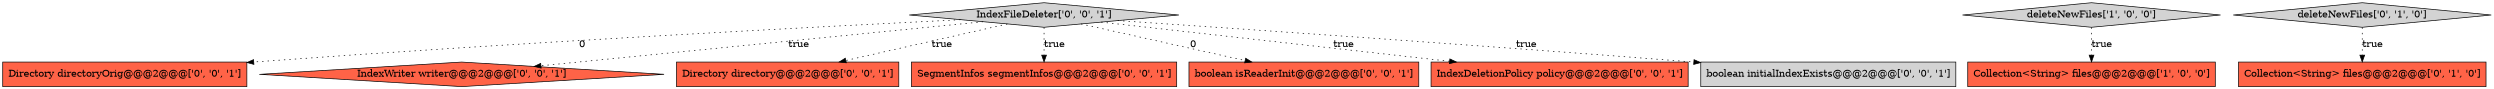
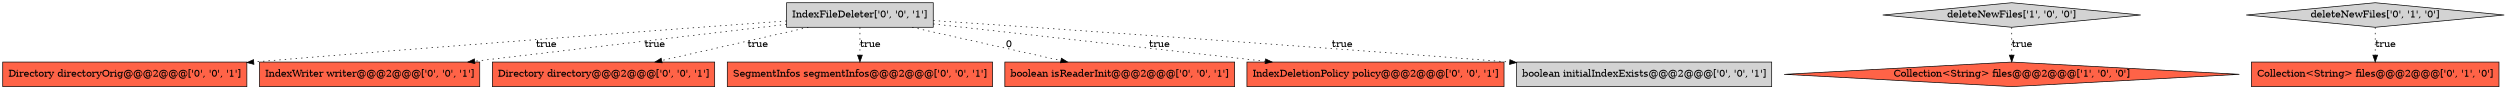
  digraph {
    node [fillcolor=tomato shape=box style=filled]
    edge [style=dotted]
    n1 [label="Directory directoryOrig@@@2@@@['0', '0', '1']"]
    n2 [fillcolor=lightgray label="deleteNewFiles['1', '0', '0']" shape=diamond]
-   n3 [label="Collection<String> files@@@2@@@['1', '0', '0']"]
-   n4 [label="IndexWriter writer@@@2@@@['0', '0', '1']" shape=diamond]
-   n5 [fillcolor=lightgray label="IndexFileDeleter['0', '0', '1']" shape=diamond]
+   n3 [label="Collection<String> files@@@2@@@['1', '0', '0']" shape=diamond]
+   n4 [label="IndexWriter writer@@@2@@@['0', '0', '1']"]
+   n5 [fillcolor=lightgray label="IndexFileDeleter['0', '0', '1']"]
    n6 [label="Directory directory@@@2@@@['0', '0', '1']"]
    n7 [label="SegmentInfos segmentInfos@@@2@@@['0', '0', '1']"]
    n8 [label="boolean isReaderInit@@@2@@@['0', '0', '1']"]
    n9 [label="IndexDeletionPolicy policy@@@2@@@['0', '0', '1']"]
    n10 [fillcolor=lightgray label="boolean initialIndexExists@@@2@@@['0', '0', '1']"]
    n11 [fillcolor=lightgray label="deleteNewFiles['0', '1', '0']" shape=diamond]
    n12 [label="Collection<String> files@@@2@@@['0', '1', '0']"]
    n2 -> n3 [label=true]
-   n5 -> n1 [label=0]
+   n5 -> n1 [label=true]
    n5 -> n4 [label=true]
    n5 -> n6 [label=true]
    n5 -> n7 [label=true]
    n5 -> n8 [label=0]
    n5 -> n9 [label=true]
    n5 -> n10 [label=true]
    n11 -> n12 [label=true]
  }
